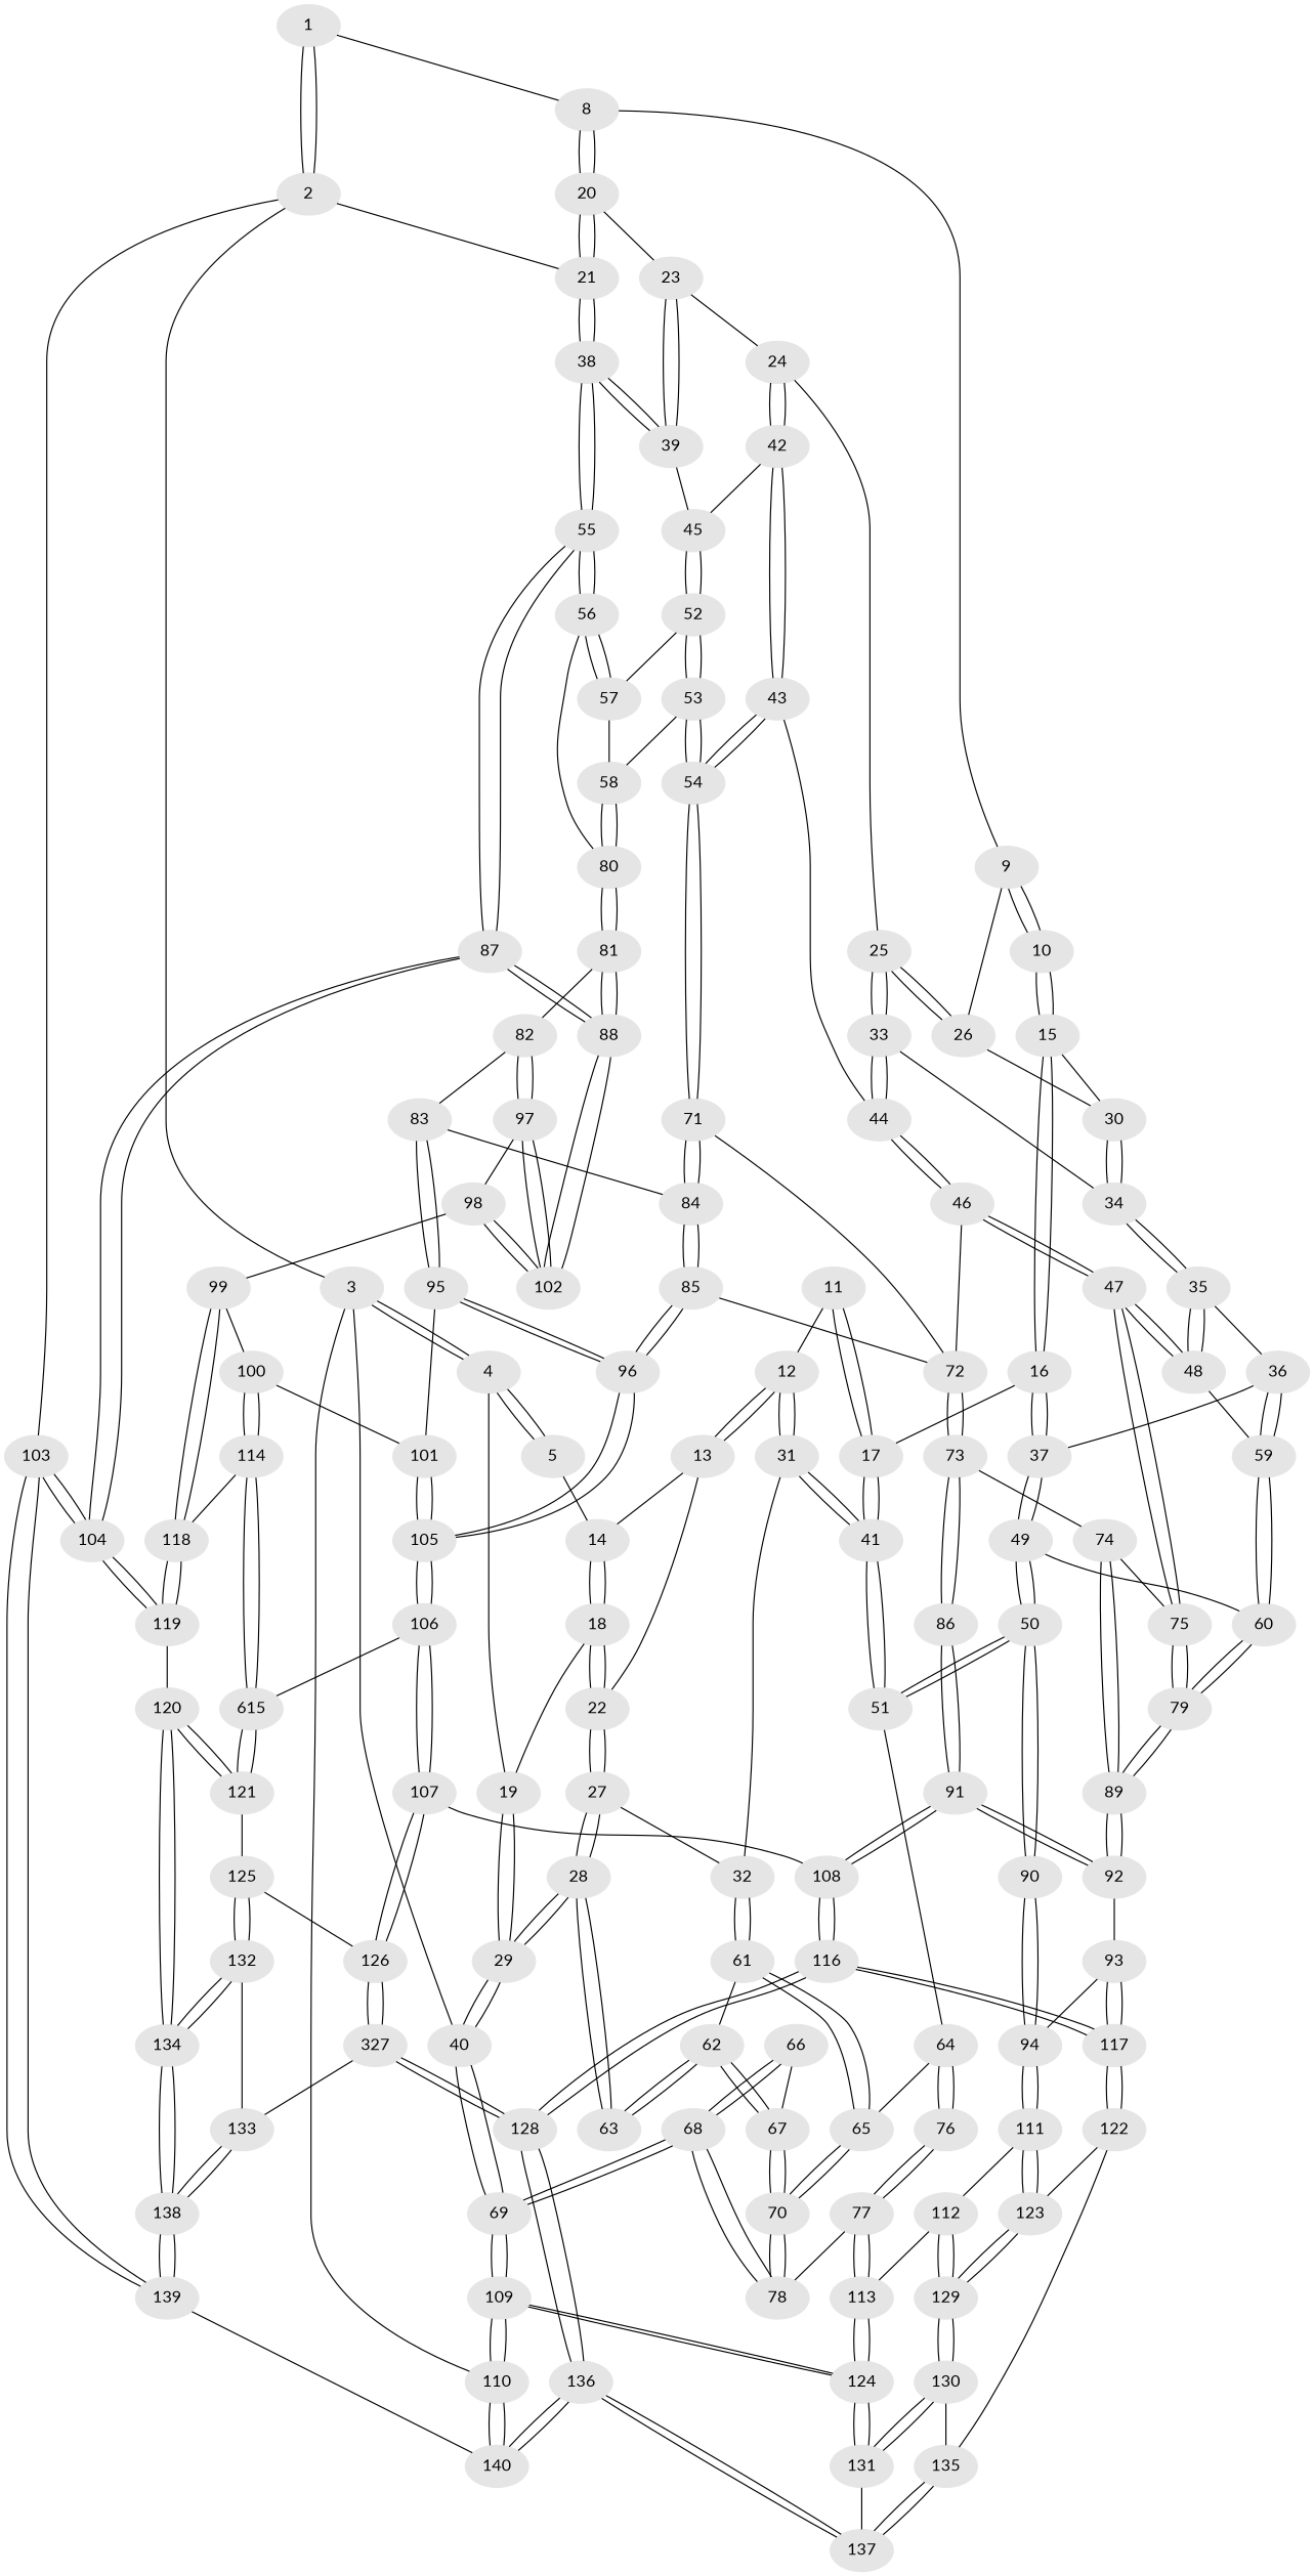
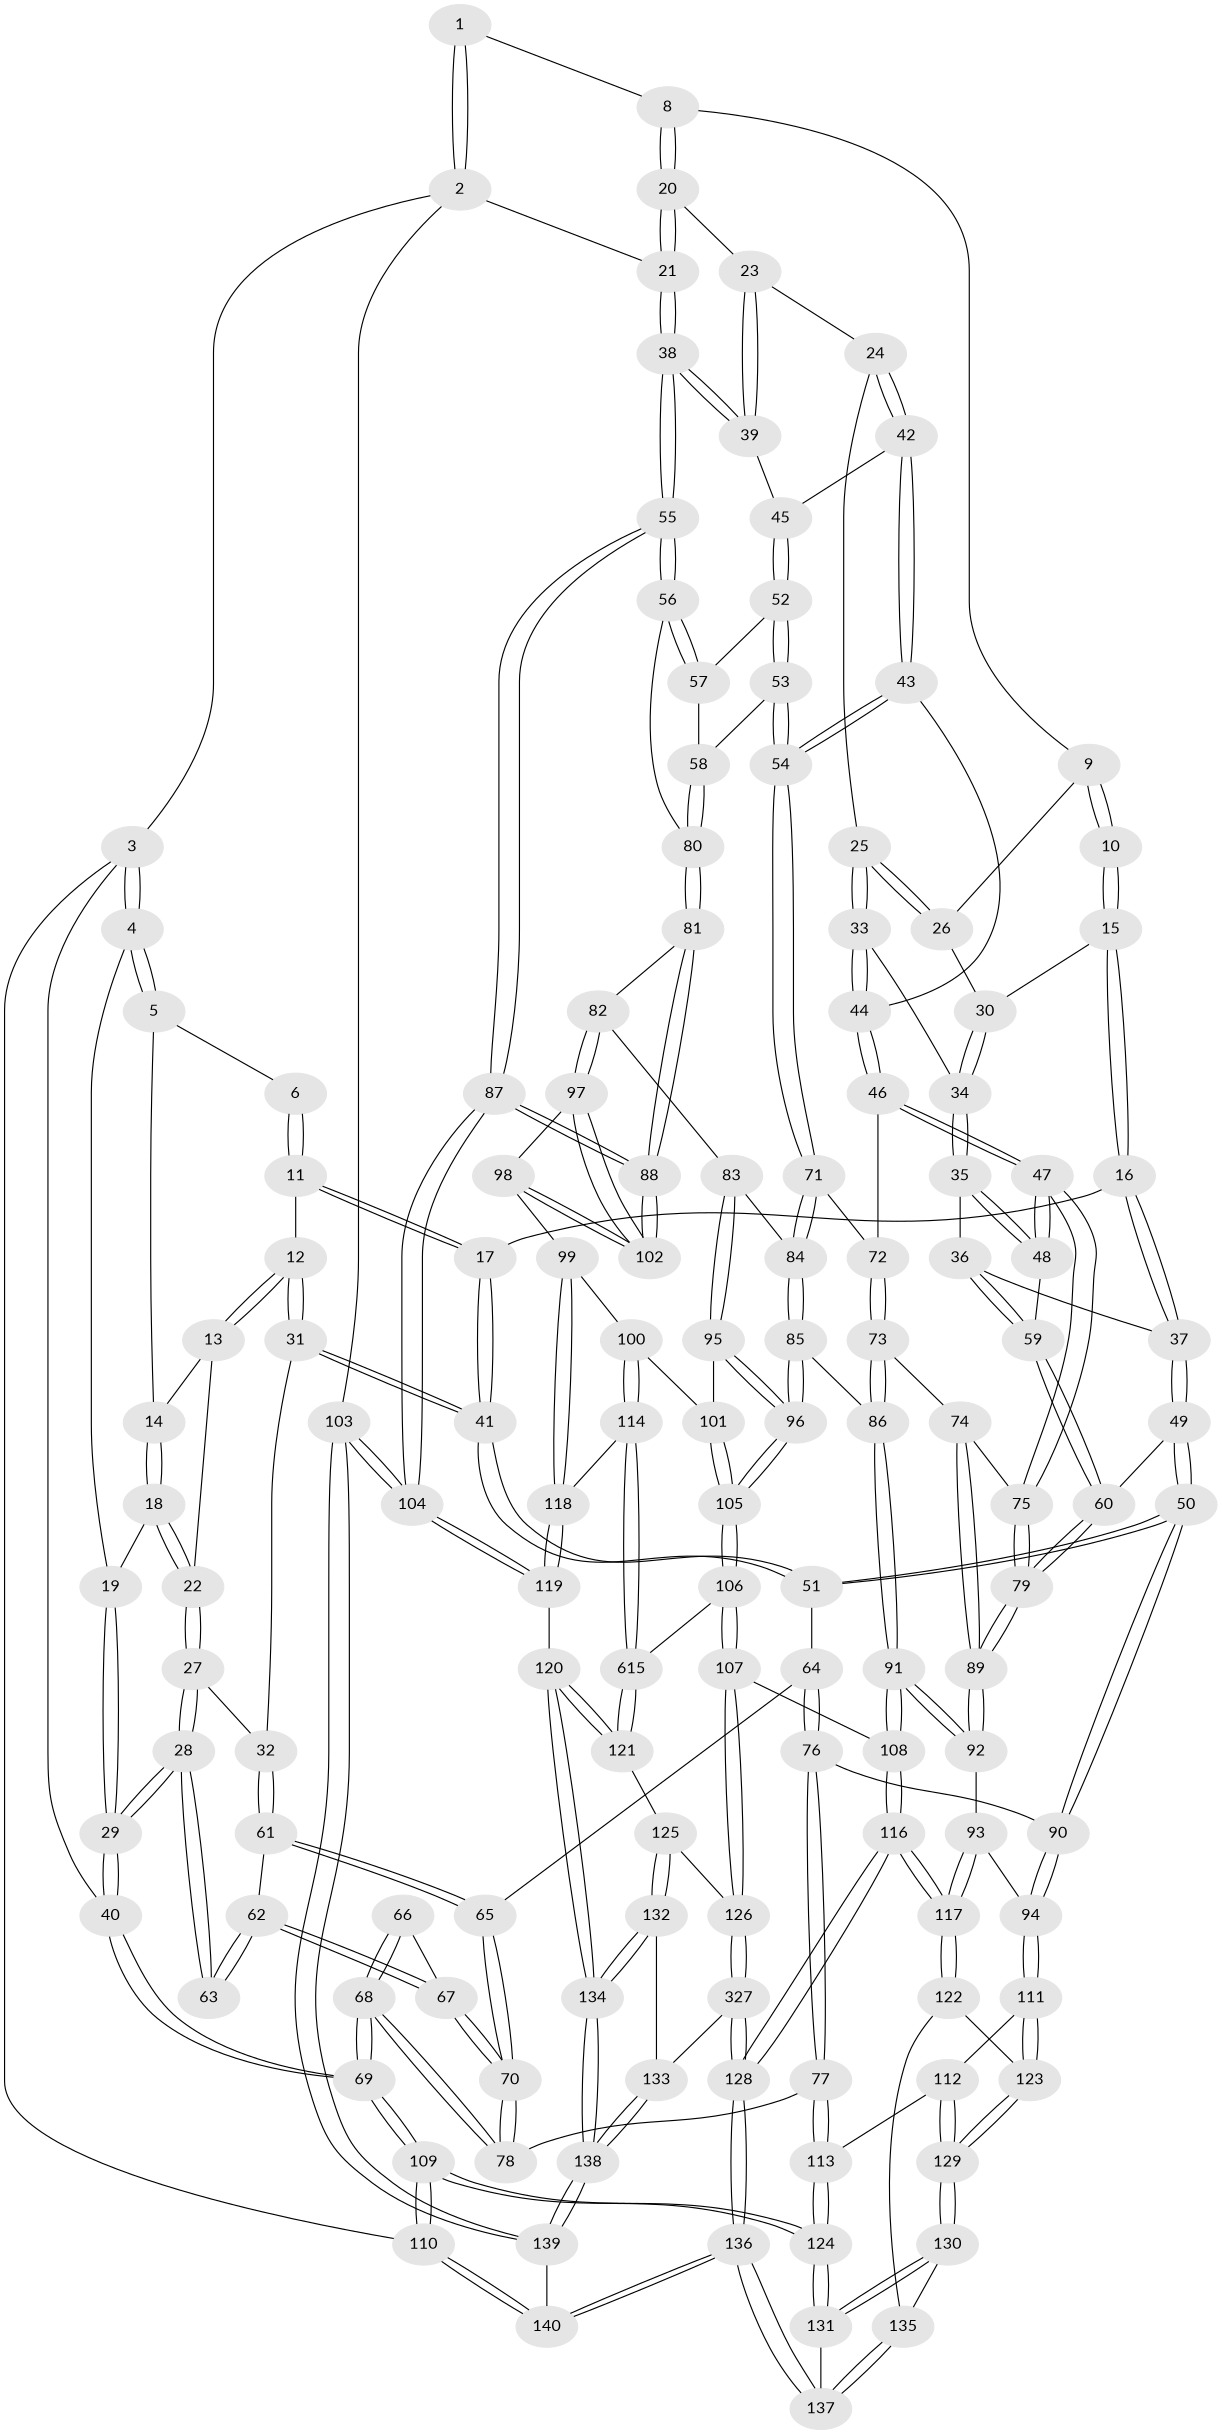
  graph {
    fontname=Lato
    node [color=gray90 fontname=Lato style=filled]
    edge [fontname=Lato]
    1
    2
    8
    3
    21
    103
    9
    20
    4
    40
    110
    38
    104
    139
    5
    19
    69
    140
+   6
    14
    29
    11
    18
    12
    17
    10
    15
    26
    23
    30
    16
    13
    31
    41
    22
    32
    27
    37
    34
    49
    51
    24
    39
    55
    28
    25
    42
    45
    33
    43
    44
    63
    61
    35
    62
    65
    46
    36
    48
    59
    60
    50
    56
    87
    52
    109
    64
    54
    71
    47
    72
    53
    57
    75
    73
    79
    90
    94
    76
    58
    80
    84
    88
    81
    89
    67
    70
    77
    78
    66
    68
    124
    85
    74
    86
    91
    92
    113
    82
    83
    97
    102
    95
    98
    96
    101
    105
    108
    119
    93
    111
    116
    117
    122
    112
    123
    106
    99
    100
    118
    114
    n122 [label=615]
    120
    107
    126
    121
    n127 [label=327]
    128
    131
    129
    130
    125
    136
    135
    134
    138
    132
    137
    133
    1 -- 2
    1 -- 2
    1 -- 8
    2 -- 3
    2 -- 21
    2 -- 103
    8 -- 9
    8 -- 20
    8 -- 20
    3 -- 4
    3 -- 4
    3 -- 40
    3 -- 110
    21 -- 38
    21 -- 38
    103 -- 104
    103 -- 104
    103 -- 139
    103 -- 139
    9 -- 10
    9 -- 10
    9 -- 26
    20 -- 21
    20 -- 21
    20 -- 23
    4 -- 5
    4 -- 5
    4 -- 19
    40 -- 69
    40 -- 69
    110 -- 140
    110 -- 140
    38 -- 39
    38 -- 39
    38 -- 55
    38 -- 55
    104 -- 119
    104 -- 119
    139 -- 140
+   5 -- 6
    5 -- 14
    19 -- 29
    19 -- 29
    69 -- 109
    69 -- 109
+   6 -- 11
+   6 -- 11
    14 -- 18
    14 -- 18
    29 -- 40
    29 -- 40
    11 -- 12
    11 -- 17
    11 -- 17
    18 -- 19
    18 -- 22
    18 -- 22
    12 -- 13
    12 -- 13
    12 -- 31
    12 -- 31
    17 -- 41
    17 -- 41
    10 -- 15
    10 -- 15
    15 -- 30
    15 -- 16
    15 -- 16
    26 -- 30
    23 -- 24
    23 -- 39
    23 -- 39
    30 -- 34
    30 -- 34
    16 -- 17
    16 -- 37
    16 -- 37
    13 -- 14
    13 -- 22
    31 -- 41
    31 -- 41
    31 -- 32
    41 -- 51
    41 -- 51
    22 -- 27
    22 -- 27
    32 -- 61
    32 -- 61
    27 -- 32
    27 -- 28
    27 -- 28
    37 -- 49
    37 -- 49
    34 -- 35
    34 -- 35
    49 -- 60
    49 -- 50
    49 -- 50
    51 -- 64
    24 -- 25
    24 -- 42
    24 -- 42
    39 -- 45
    55 -- 56
    55 -- 56
    55 -- 87
    55 -- 87
    28 -- 29
    28 -- 29
    28 -- 63
    28 -- 63
    25 -- 26
    25 -- 26
    25 -- 33
    25 -- 33
    42 -- 45
    42 -- 43
    42 -- 43
    45 -- 52
    45 -- 52
    33 -- 34
    33 -- 44
    33 -- 44
    43 -- 44
    43 -- 54
    43 -- 54
    44 -- 46
    44 -- 46
    61 -- 62
    61 -- 65
    61 -- 65
    35 -- 36
    35 -- 48
    35 -- 48
    62 -- 63
    62 -- 63
    62 -- 67
    62 -- 67
    65 -- 70
    65 -- 70
    46 -- 47
    46 -- 47
    46 -- 72
    36 -- 37
    36 -- 59
    36 -- 59
    48 -- 59
    59 -- 60
    59 -- 60
    60 -- 79
    60 -- 79
    50 -- 51
    50 -- 51
    50 -- 90
    50 -- 90
    56 -- 57
    56 -- 57
    56 -- 80
    87 -- 104
    87 -- 104
    87 -- 88
    87 -- 88
    52 -- 53
    52 -- 53
    52 -- 57
    109 -- 110
    109 -- 110
    109 -- 124
    109 -- 124
    64 -- 65
    64 -- 76
    64 -- 76
    54 -- 71
    54 -- 71
    71 -- 72
    71 -- 84
    71 -- 84
    47 -- 48
    47 -- 48
    47 -- 75
    47 -- 75
    72 -- 73
    72 -- 73
    53 -- 54
    53 -- 54
    53 -- 58
    57 -- 58
    75 -- 79
    75 -- 79
    73 -- 74
    73 -- 86
    73 -- 86
    79 -- 89
    79 -- 89
    90 -- 94
    90 -- 94
    94 -- 111
    94 -- 111
+   76 -- 90
    76 -- 77
    76 -- 77
    58 -- 80
    58 -- 80
    80 -- 81
    80 -- 81
    84 -- 85
    84 -- 85
    88 -- 102
    88 -- 102
    81 -- 88
    81 -- 88
    81 -- 82
    89 -- 92
    89 -- 92
    67 -- 70
    67 -- 70
    70 -- 78
    70 -- 78
    77 -- 78
    77 -- 113
    77 -- 113
    66 -- 67
    66 -- 68
    66 -- 68
    68 -- 69
    68 -- 69
    68 -- 78
    68 -- 78
    124 -- 131
    124 -- 131
-   85 -- 72
+   85 -- 86
    85 -- 96
    85 -- 96
    74 -- 75
    74 -- 89
    74 -- 89
    86 -- 91
    86 -- 91
    91 -- 92
    91 -- 92
    91 -- 108
    91 -- 108
    92 -- 93
    113 -- 124
    113 -- 124
    82 -- 83
    82 -- 97
    82 -- 97
    83 -- 84
    83 -- 95
    83 -- 95
    97 -- 102
    97 -- 102
    97 -- 98
    95 -- 96
    95 -- 96
    95 -- 101
    98 -- 102
    98 -- 102
    98 -- 99
    96 -- 105
    96 -- 105
    101 -- 105
    101 -- 105
    105 -- 106
    105 -- 106
    108 -- 116
    108 -- 116
    119 -- 120
    93 -- 94
    93 -- 117
    93 -- 117
    111 -- 112
    111 -- 123
    111 -- 123
    116 -- 117
    116 -- 117
    116 -- 128
    116 -- 128
    117 -- 122
    117 -- 122
    122 -- 123
    122 -- 135
    112 -- 113
    112 -- 129
    112 -- 129
    123 -- 129
    123 -- 129
    106 -- n122
    106 -- 107
    106 -- 107
    99 -- 100
    99 -- 118
    99 -- 118
    100 -- 101
    100 -- 114
    100 -- 114
    118 -- 119
    118 -- 119
    114 -- 118
    114 -- n122
    114 -- n122
    n122 -- 121
    n122 -- 121
    120 -- 121
    120 -- 121
    120 -- 134
    120 -- 134
    107 -- 108
    107 -- 126
    107 -- 126
    126 -- n127
    126 -- n127
    121 -- 125
    n127 -- 128
    n127 -- 128
    n127 -- 133
    128 -- 136
    128 -- 136
    131 -- 137
    129 -- 130
    129 -- 130
    130 -- 131
    130 -- 131
    130 -- 135
    125 -- 126
    125 -- 132
    125 -- 132
    136 -- 140
    136 -- 140
    136 -- 137
    136 -- 137
    135 -- 137
    135 -- 137
    134 -- 138
    134 -- 138
    138 -- 139
    138 -- 139
    132 -- 134
    132 -- 134
    132 -- 133
    133 -- 138
    133 -- 138
  }
